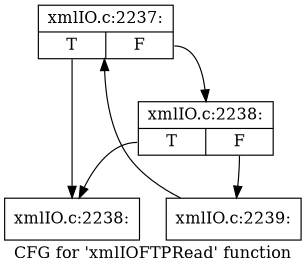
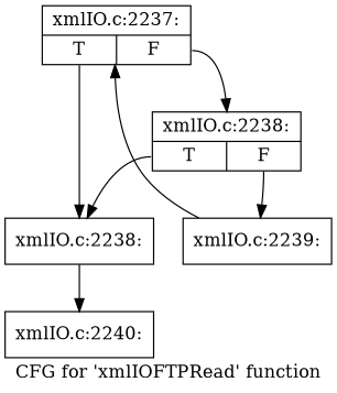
  digraph {
    label="CFG for 'xmlIOFTPRead' function"
    node [shape=record]
    n1 [label="{xmlIO.c:2237:|{<s0>T|<s1>F}}"]
    n2 [label="{xmlIO.c:2238:}"]
    n3 [label="{xmlIO.c:2238:|{<s0>T|<s1>F}}"]
+   n4 [label="{xmlIO.c:2240:}"]
    n5 [label="{xmlIO.c:2239:}"]
    n1 -> n2 [tailport=s0]
    n1 -> n3 [tailport=s1]
+   n2 -> n4
    n3 -> n2 [tailport=s0]
    n3 -> n5 [tailport=s1]
    n5 -> n1
  }
